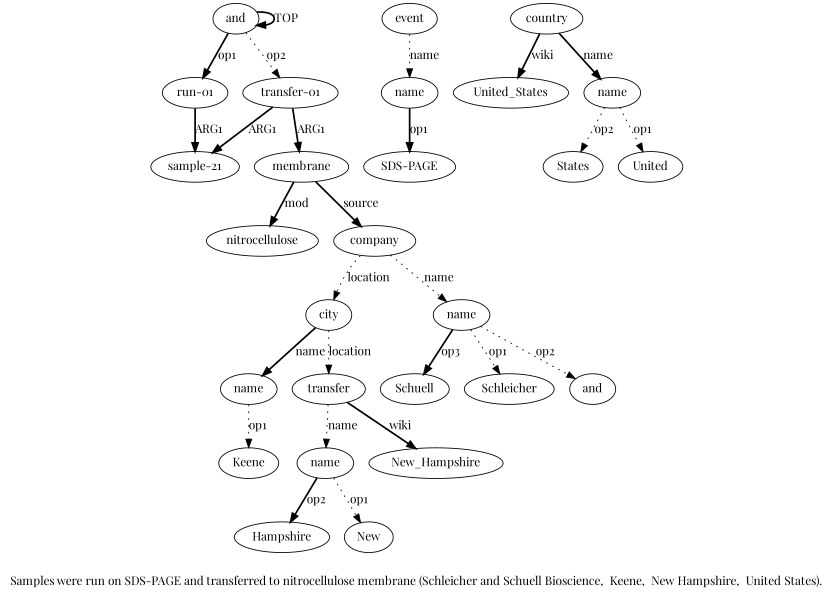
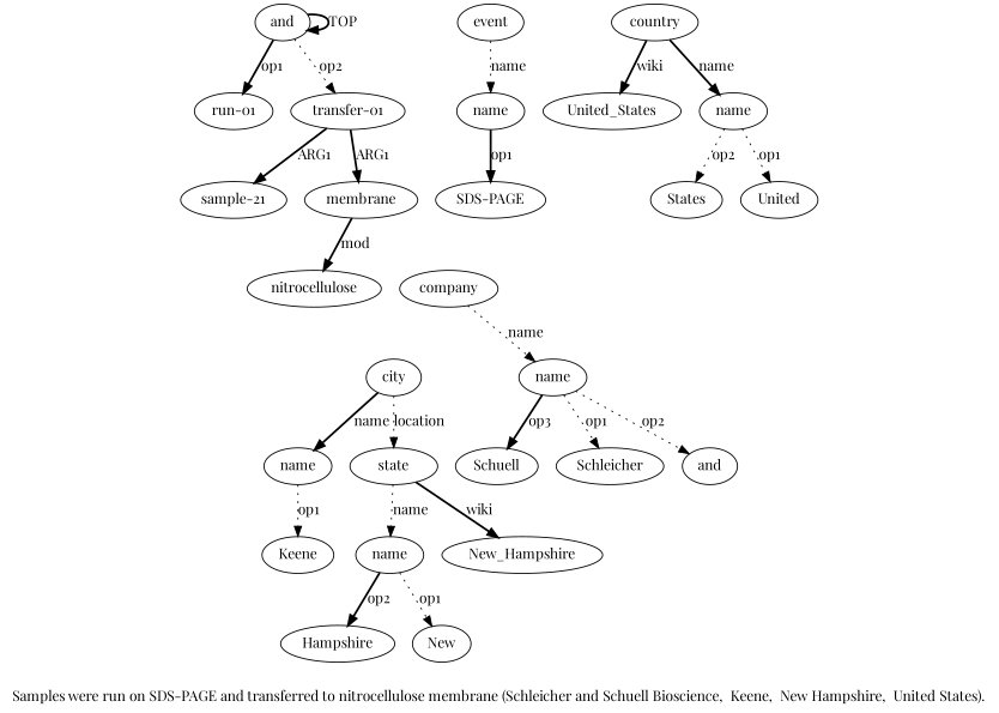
  digraph {
    fontname="Playfair Display"
    label="Samples were run on SDS-PAGE and transferred to nitrocellulose membrane (Schleicher and Schuell Bioscience,  Keene,  New Hampshire,  United States)."
    node [color=black fontname="Playfair Display" gold_ind=-1 gold_label=name test_ind=-1 test_label=name]
    edge [color=black fontname="Playfair Display" gold_label=op1 style=bold test_label=op1]
    n1 [gold_label=Keene label=Keene test_label=Keene]
    n2 [gold_label="SDS-PAGE" label="SDS-PAGE" test_label="SDS-PAGE"]
    n3 [gold_label=Schuell label=Schuell test_label=Schuell]
    n4 [gold_label=States label=States test_label=States]
    n5 [gold_label=United_States label=United_States test_label=United_States]
    n6 [gold_ind=15 label=name test_ind=15]
    n7 [gold_label=United label=United test_label=United]
    n8 [gold_ind=14 gold_label=country label=country test_ind=14 test_label=country]
    n9 [gold_label=Hampshire label=Hampshire test_label=Hampshire]
    n10 [gold_ind=11 label=name test_ind=11]
    n11 [gold_ind=10 gold_label=city label=city test_ind=10 test_label=city]
-   n12 [gold_ind=12 gold_label=state label=transfer test_ind=12 test_label=state]
+   n12 [gold_ind=12 gold_label=state label=state test_ind=12 test_label=state]
    n13 [gold_ind=13 label=name test_ind=13]
    n14 [gold_label=New_Hampshire label=New_Hampshire test_label=New_Hampshire]
    n15 [gold_label=New label=New test_label=New]
    n16 [gold_ind=1 gold_label="run-01" label="run-01" test_ind=1 test_label="run-01"]
    n17 [gold_ind=2 gold_label="sample-01" label="sample-21" test_ind=2 test_label="sample-01"]
    n18 [gold_ind=3 gold_label=event label=event test_ind=3 test_label=event]
    n19 [gold_ind=4 label=name test_ind=4]
    n20 [gold_ind=0 gold_label=and label=and test_ind=0 test_label=and]
    n21 [gold_ind=5 gold_label="transfer-01" label="transfer-01" test_ind=5 test_label="transfer-01"]
    n22 [gold_ind=6 gold_label=membrane label=membrane test_ind=6 test_label=membrane]
    n23 [gold_ind=7 gold_label=nitrocellulose label=nitrocellulose test_ind=7 test_label=nitrocellulose]
    n24 [gold_ind=8 gold_label=company label=company test_ind=8 test_label=company]
    n25 [gold_ind=9 label=name test_ind=9]
    n26 [gold_label=Schleicher label=Schleicher test_label=Schleicher]
    n27 [gold_label=and label=and test_label=and]
    n6 -> n4 [gold_label=op2 label=op2 style=dotted test_label=op2]
    n6 -> n7 [label=op1 style=dotted]
    n8 -> n5 [gold_label=wiki label=wiki test_label=wiki]
    n8 -> n6 [gold_label=name label=name test_label=name]
    n10 -> n1 [label=op1 style=dotted]
    n11 -> n10 [gold_label=name label=name test_label=name]
    n11 -> n12 [gold_label=location label=location style=dotted test_label=location]
    n12 -> n13 [gold_label=name label=name style=dotted test_label=name]
    n12 -> n14 [gold_label=wiki label=wiki test_label=wiki]
    n13 -> n9 [gold_label=op2 label=op2 test_label=op2]
    n13 -> n15 [label=op1 style=dotted]
-   n16 -> n17 [gold_label=ARG1 label=ARG1 test_label=ARG1]
    n18 -> n19 [gold_label=name label=name style=dotted test_label=name]
    n19 -> n2 [label=op1]
    n20 -> n16 [label=op1]
    n20 -> n20 [gold_label=TOP label=TOP test_label=TOP]
    n20 -> n21 [gold_label=op2 label=op2 style=dotted test_label=op2]
    n21 -> n17 [gold_label=ARG1 label=ARG1 test_label=ARG1]
    n21 -> n22 [gold_label=ARG2 label=ARG1 test_label=ARG2]
    n22 -> n23 [gold_label=mod label=mod test_label=mod]
-   n22 -> n24 [gold_label=source label=source test_label=source]
-   n24 -> n11 [gold_label=location label=location style=dotted test_label=location]
    n24 -> n25 [gold_label=name label=name style=dotted test_label=name]
    n25 -> n3 [gold_label=op3 label=op3 test_label=op3]
    n25 -> n26 [label=op1 style=dotted]
    n25 -> n27 [gold_label=op2 label=op2 style=dotted test_label=op2]
  }
